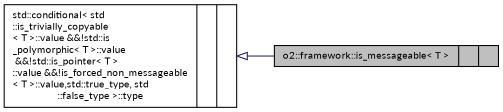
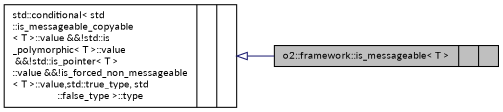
  digraph {
    rankdir=LR
    fontname=Lato
    node [color=black fontname=Lato fontsize=10 shape=record]
    n1 [fillcolor=grey75 fontcolor=black height=0.2 label="{o2::framework::is_messageable\< T \>\n||}" style=filled width=0.4]
-   n2 [height=0.2 label="{std::conditional\< std\l::is_trivially_copyable\l\< T \>::value &&!std::is\l_polymorphic\< T \>::value\l &&!std::is_pointer\< T \>\l::value &&!is_forced_non_messageable\l\< T \>::value,std::true_type, std\l::false_type \>::type\n||}" width=0.4]
+   n2 [height=0.2 label="{std::conditional\< std\l::is_messageable_copyable\l\< T \>::value &&!std::is\l_polymorphic\< T \>::value\l &&!std::is_pointer\< T \>\l::value &&!is_forced_non_messageable\l\< T \>::value,std::true_type, std\l::false_type \>::type\n||}" width=0.4]
    n2 -> n1 [arrowtail=onormal color=midnightblue dir=back fontname=Lato fontsize=10 labelfontname=Helvetica labelfontsize=10 style=solid]
  }
